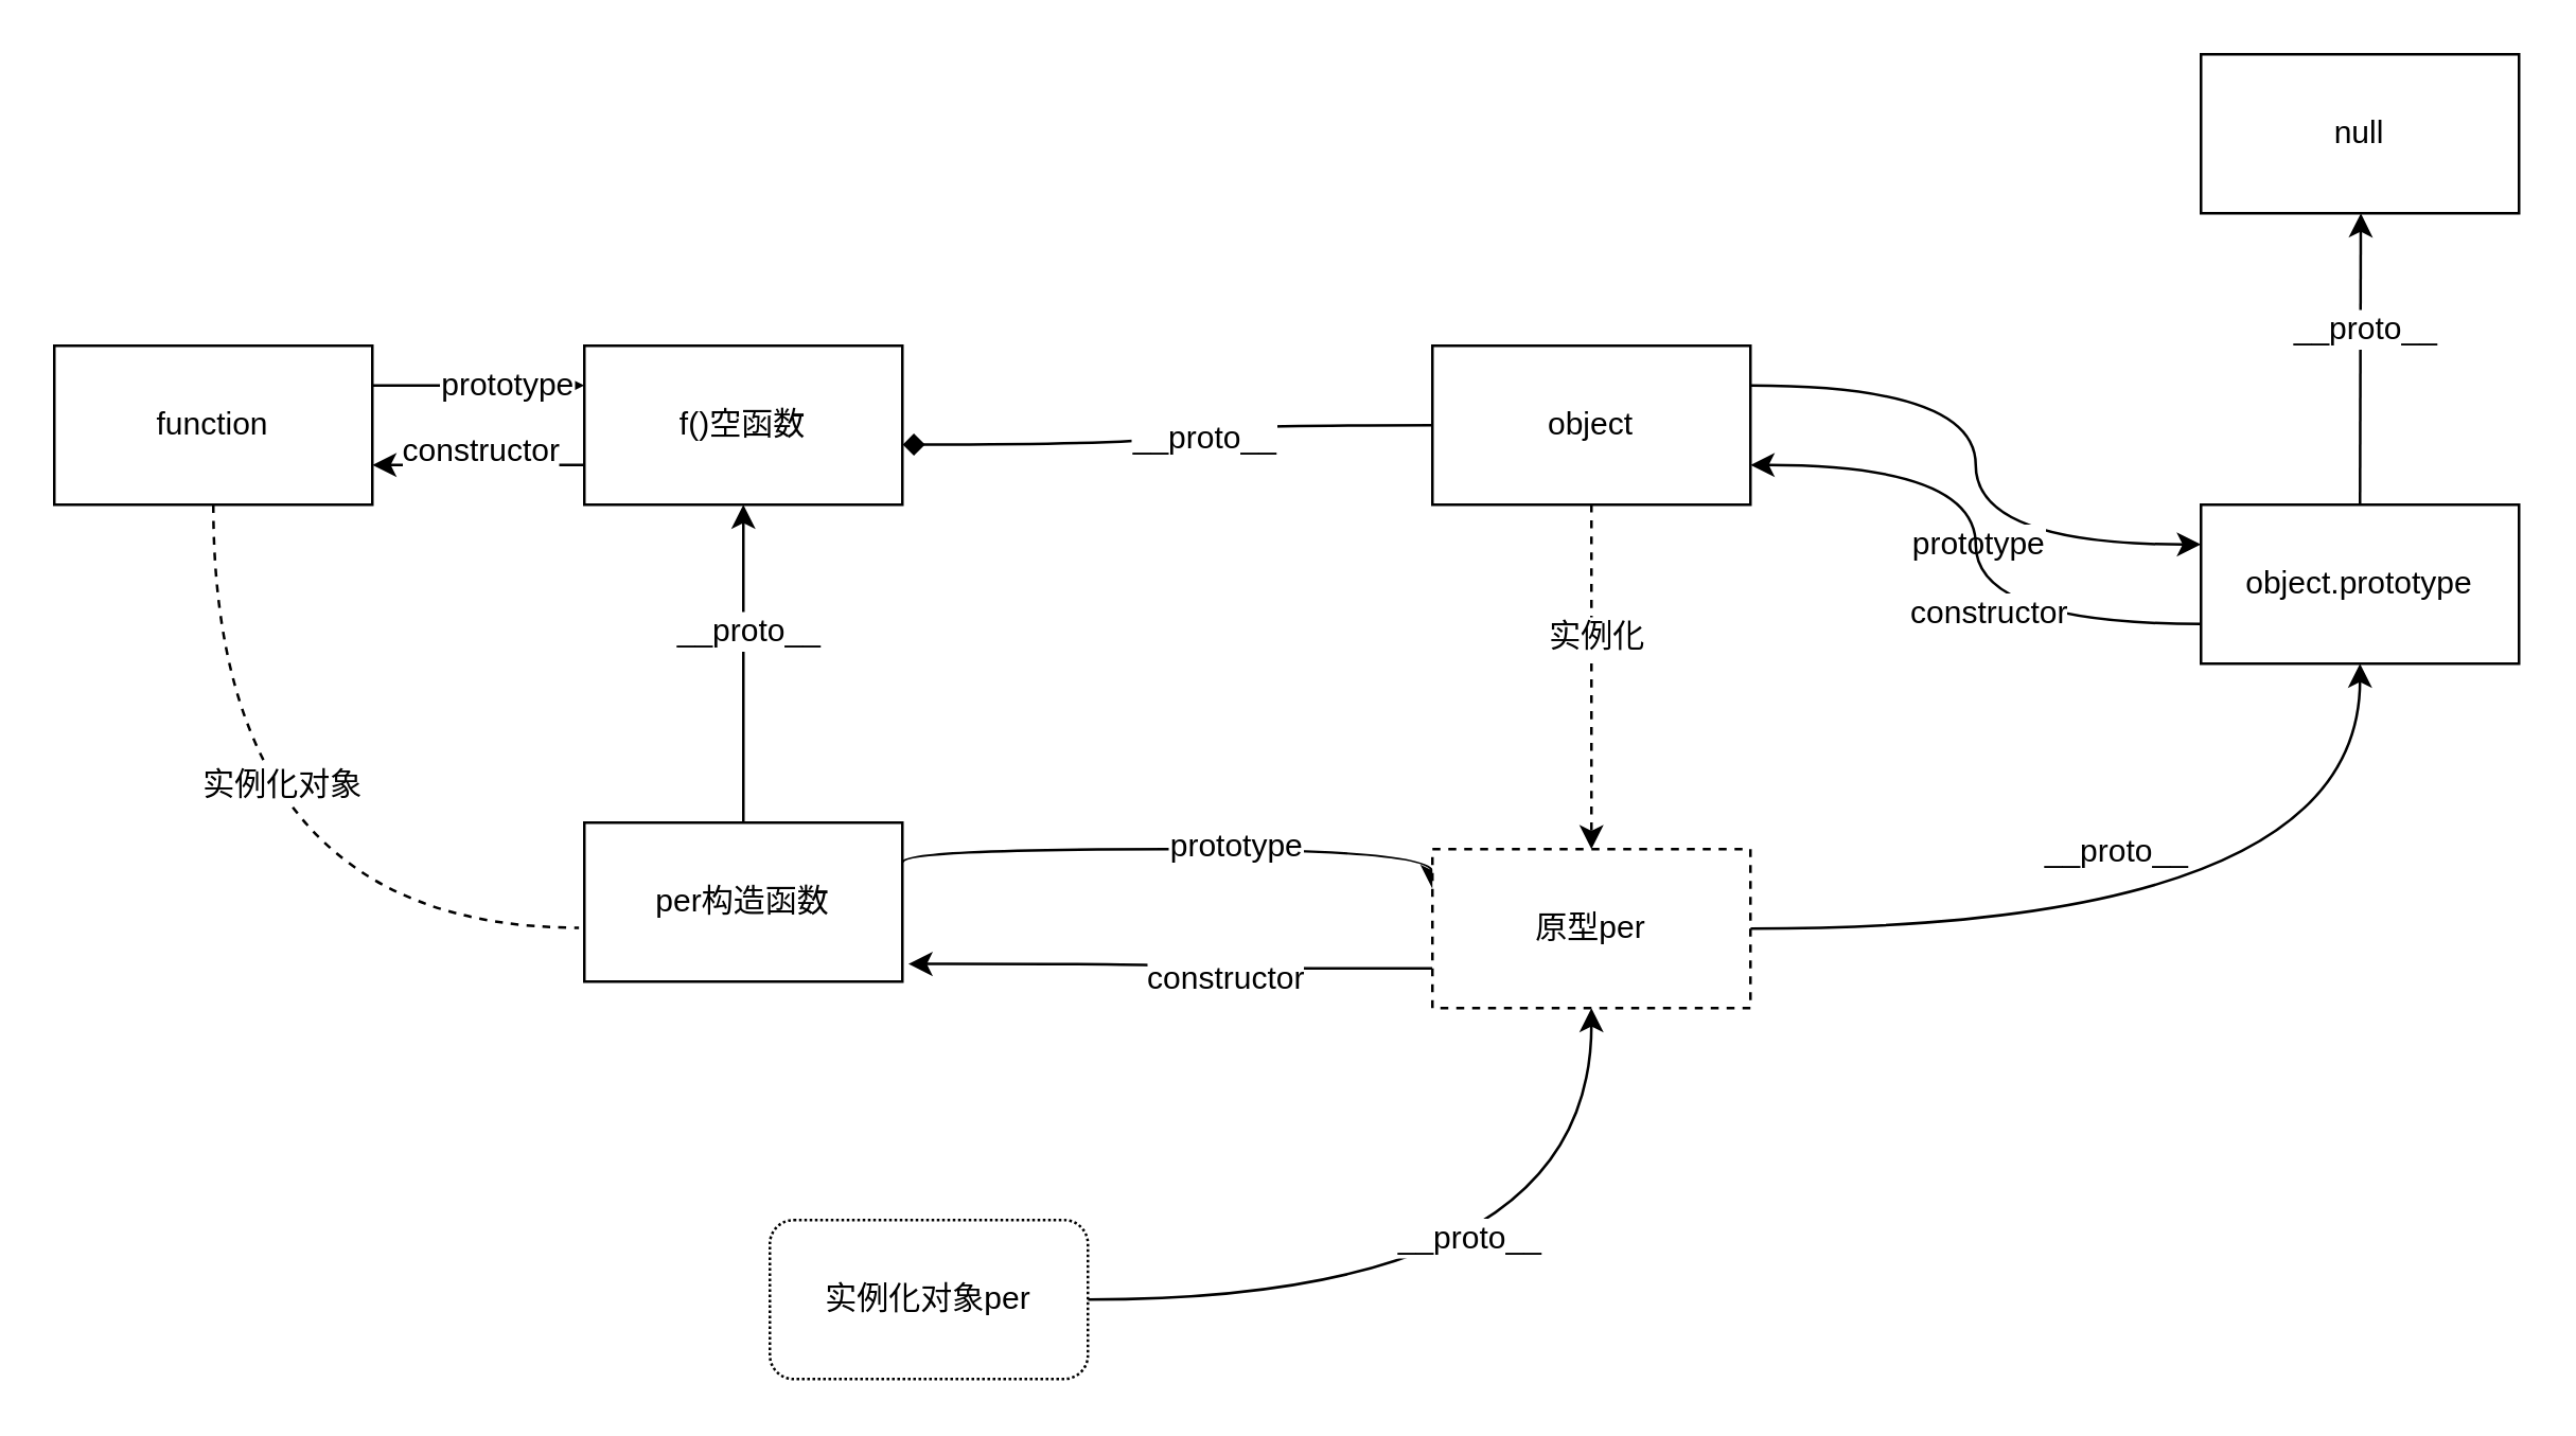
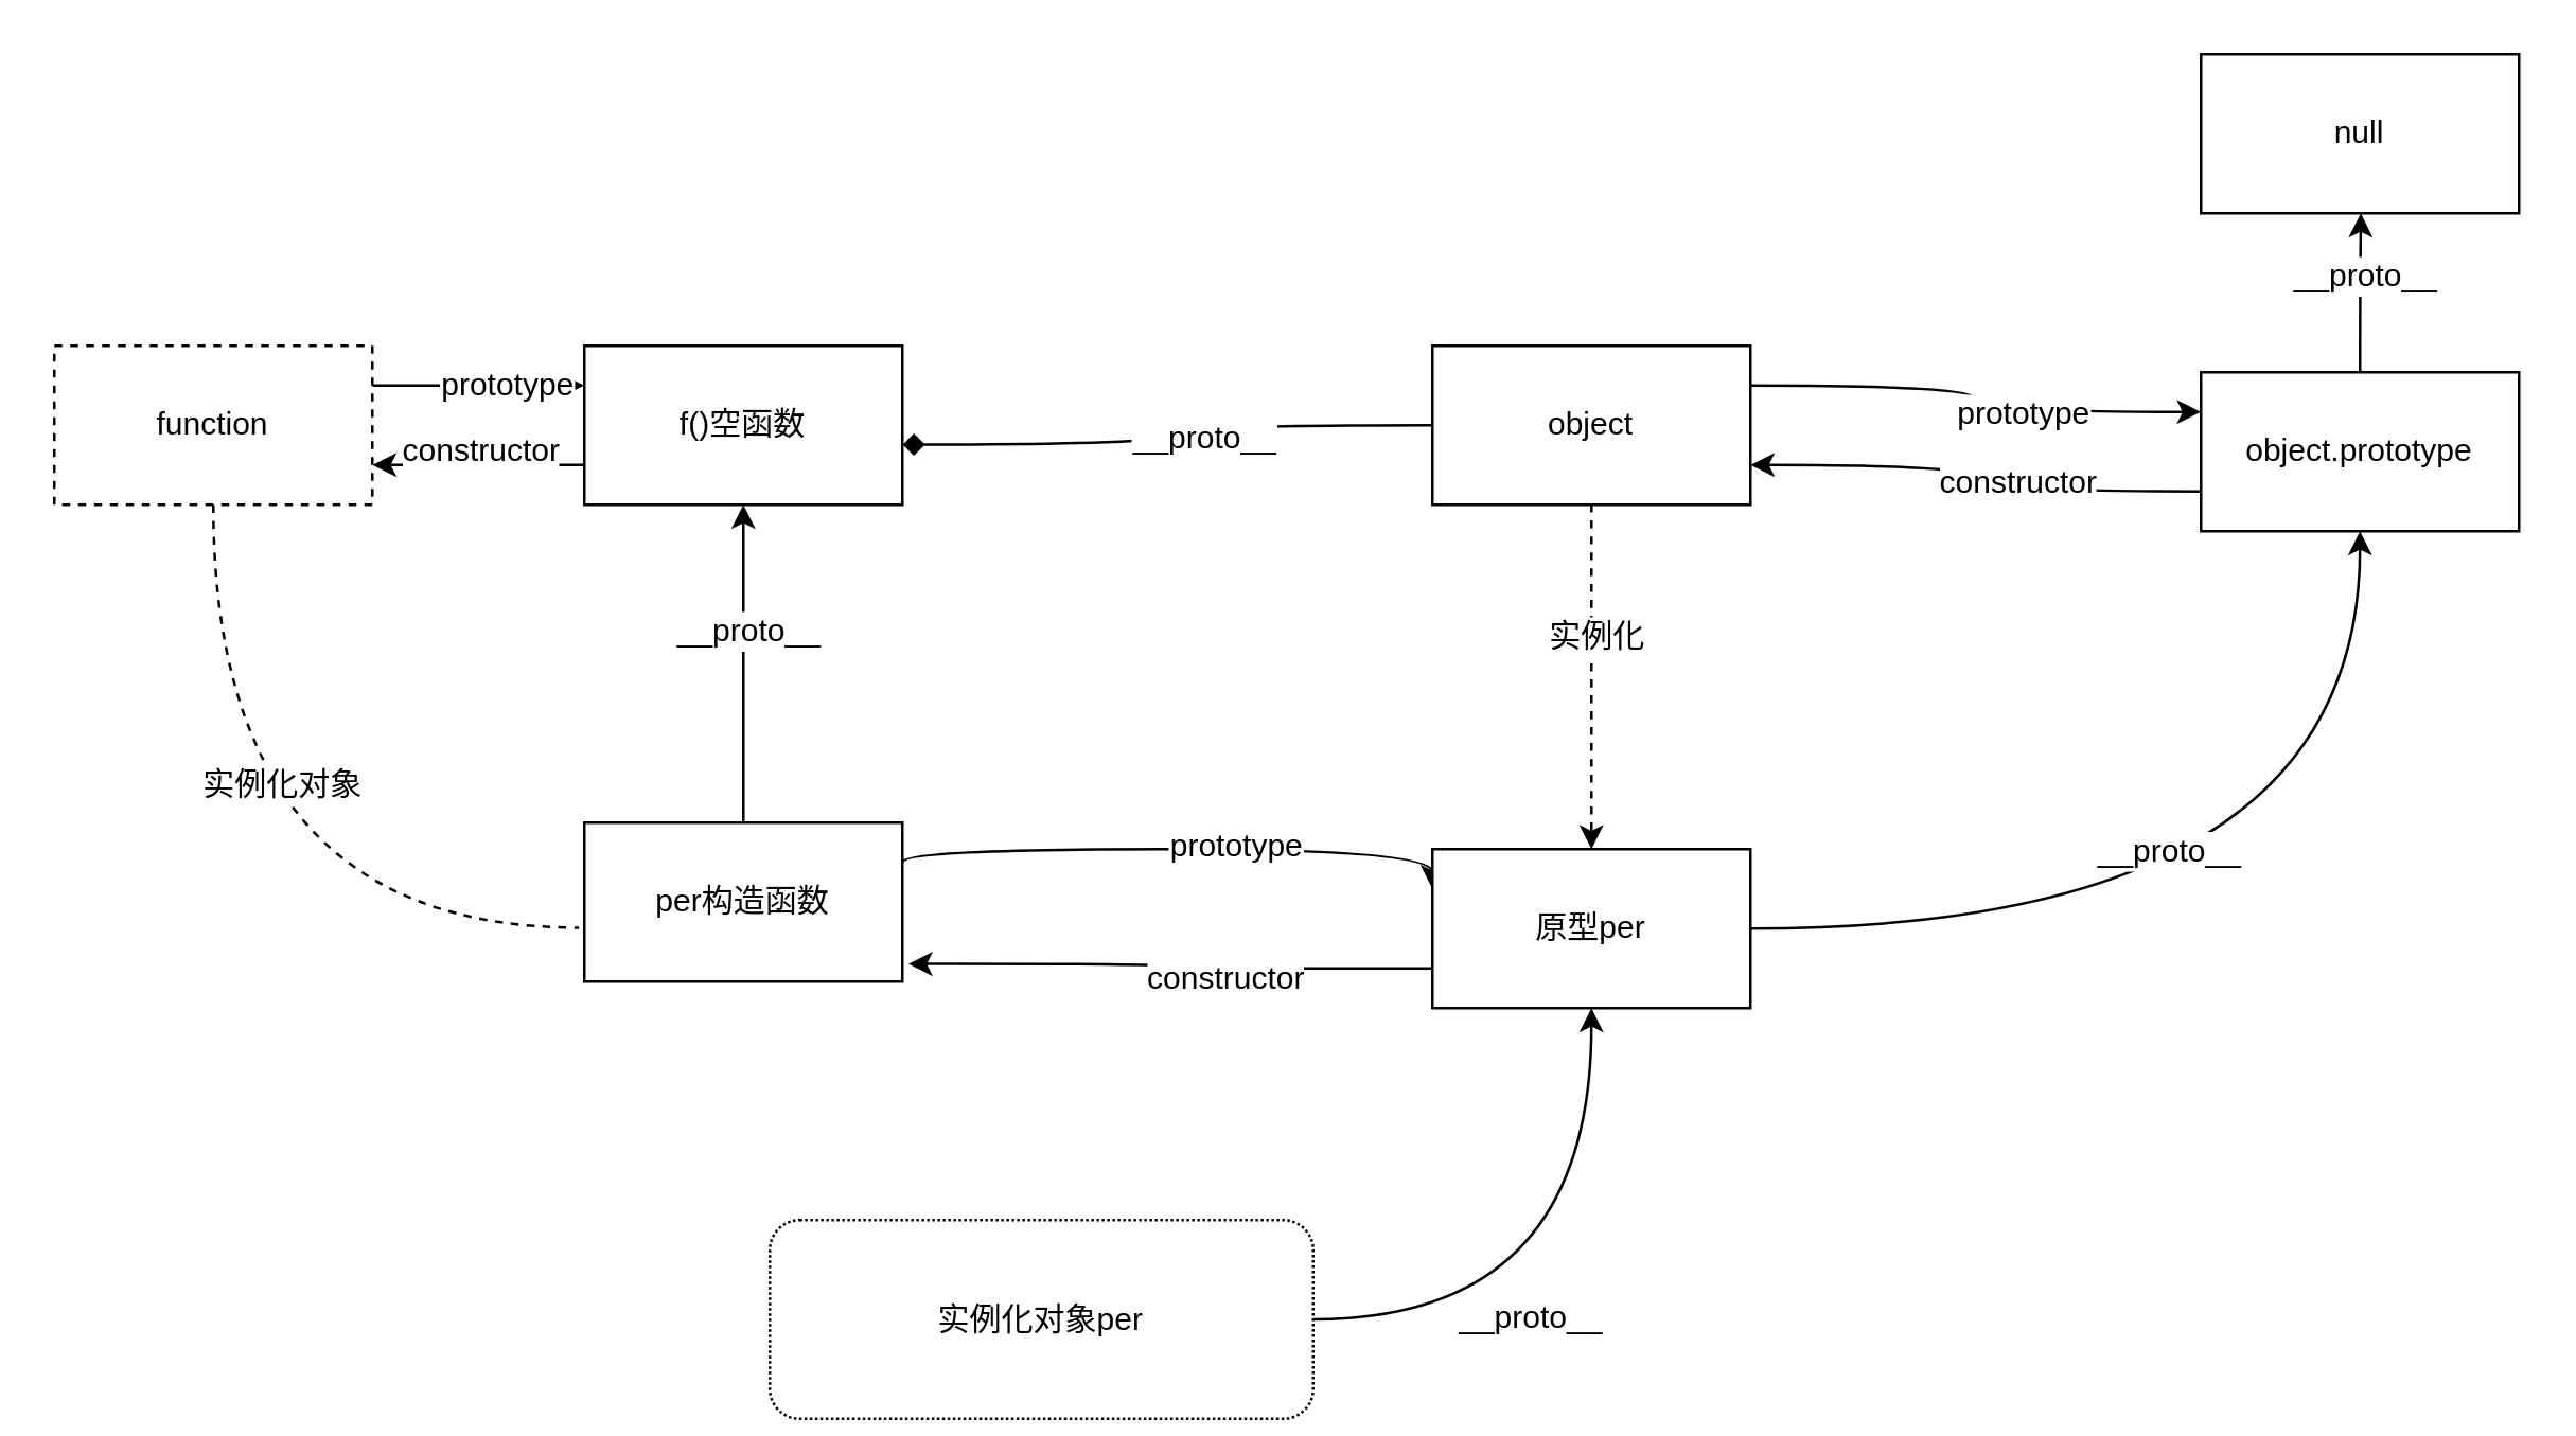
  <mxCell id="0" />
  <mxCell id="1" parent="0" />
  <mxCell id="2" style="edgeStyle=orthogonalEdgeStyle;curved=1;rounded=0;orthogonalLoop=1;jettySize=auto;html=1;entryX=0;entryY=0.25;entryDx=0;entryDy=0;exitX=1;exitY=0.25;exitDx=0;exitDy=0;" parent="1" source="6" target="14" edge="1"><mxGeometry relative="1" as="geometry"><Array as="points"><mxPoint x="340" y="320" /><mxPoint x="540" y="320" /></Array></mxGeometry></mxCell>
  <mxCell id="3" value="prototype" style="text;html=1;resizable=0;points=[];align=center;verticalAlign=middle;labelBackgroundColor=#ffffff;" parent="2" vertex="1" connectable="0"><mxGeometry x="0.185" y="2" relative="1" as="geometry"><mxPoint as="offset" /></mxGeometry></mxCell>
  <mxCell id="4" style="edgeStyle=orthogonalEdgeStyle;curved=1;rounded=0;orthogonalLoop=1;jettySize=auto;html=1;exitX=0.5;exitY=0;exitDx=0;exitDy=0;entryX=0.5;entryY=1;entryDx=0;entryDy=0;" parent="1" source="6" target="17" edge="1"><mxGeometry relative="1" as="geometry" /></mxCell>
  <mxCell id="5" value="__proto__" style="text;html=1;resizable=0;points=[];align=center;verticalAlign=middle;labelBackgroundColor=#ffffff;" parent="4" vertex="1" connectable="0"><mxGeometry x="0.221" y="-1" relative="1" as="geometry"><mxPoint as="offset" /></mxGeometry></mxCell>
  <mxCell id="6" value="per构造函数" style="rounded=0;whiteSpace=wrap;html=1;" parent="1" vertex="1"><mxGeometry x="220" y="310" width="120" height="60" as="geometry" /></mxCell>
  <mxCell id="7" style="edgeStyle=orthogonalEdgeStyle;curved=1;rounded=0;orthogonalLoop=1;jettySize=auto;html=1;" parent="1" source="9" target="14" edge="1"><mxGeometry relative="1" as="geometry" /></mxCell>
  <mxCell id="8" value="__proto__" style="text;html=1;resizable=0;points=[];align=center;verticalAlign=middle;labelBackgroundColor=#ffffff;" parent="7" vertex="1" connectable="0"><mxGeometry x="-0.05" y="24" relative="1" as="geometry"><mxPoint as="offset" /></mxGeometry></mxCell>
- <mxCell id="9" value="实例化对象per" style="rounded=1;whiteSpace=wrap;html=1;comic=0;dashed=1;dashPattern=1 1;" parent="1" vertex="1"><mxGeometry x="290" y="460" width="120" height="60" as="geometry" /></mxCell>
+ <mxCell id="9" value="实例化对象per" style="rounded=1;whiteSpace=wrap;html=1;comic=0;dashed=1;dashPattern=1 1;" parent="1" vertex="1"><mxGeometry x="290" y="460" width="205" height="75" as="geometry" /></mxCell>
  <mxCell id="10" style="edgeStyle=orthogonalEdgeStyle;curved=1;rounded=0;orthogonalLoop=1;jettySize=auto;html=1;entryX=1.019;entryY=0.889;entryDx=0;entryDy=0;entryPerimeter=0;exitX=0;exitY=0.75;exitDx=0;exitDy=0;" parent="1" source="14" target="6" edge="1"><mxGeometry relative="1" as="geometry" /></mxCell>
  <mxCell id="11" value="constructor" style="text;html=1;resizable=0;points=[];align=center;verticalAlign=middle;labelBackgroundColor=#ffffff;" parent="10" vertex="1" connectable="0"><mxGeometry x="-0.204" y="3" relative="1" as="geometry"><mxPoint as="offset" /></mxGeometry></mxCell>
  <mxCell id="12" style="edgeStyle=orthogonalEdgeStyle;curved=1;rounded=0;orthogonalLoop=1;jettySize=auto;html=1;exitX=1;exitY=0.5;exitDx=0;exitDy=0;entryX=0.5;entryY=1;entryDx=0;entryDy=0;" parent="1" source="14" target="34" edge="1"><mxGeometry relative="1" as="geometry" /></mxCell>
  <mxCell id="13" value="__proto__" style="text;html=1;resizable=0;points=[];align=center;verticalAlign=middle;labelBackgroundColor=#ffffff;" parent="12" vertex="1" connectable="0"><mxGeometry x="-0.172" y="30" relative="1" as="geometry"><mxPoint as="offset" /></mxGeometry></mxCell>
- <mxCell id="14" value="原型per" style="rounded=0;whiteSpace=wrap;html=1;dashed=1;" parent="1" vertex="1"><mxGeometry x="540" y="320" width="120" height="60" as="geometry" /></mxCell>
+ <mxCell id="14" value="原型per" style="rounded=0;whiteSpace=wrap;html=1;" parent="1" vertex="1"><mxGeometry x="540" y="320" width="120" height="60" as="geometry" /></mxCell>
  <mxCell id="15" style="edgeStyle=orthogonalEdgeStyle;curved=1;rounded=0;orthogonalLoop=1;jettySize=auto;html=1;exitX=0;exitY=0.75;exitDx=0;exitDy=0;entryX=1;entryY=0.75;entryDx=0;entryDy=0;" parent="1" source="17" target="22" edge="1"><mxGeometry relative="1" as="geometry" /></mxCell>
  <mxCell id="16" value="constructor" style="text;html=1;resizable=0;points=[];align=center;verticalAlign=middle;labelBackgroundColor=#ffffff;" parent="15" vertex="1" connectable="0"><mxGeometry x="0.324" y="1" relative="1" as="geometry"><mxPoint x="13" y="-6.5" as="offset" /></mxGeometry></mxCell>
  <mxCell id="17" value="f()空函数" style="rounded=0;whiteSpace=wrap;html=1;" parent="1" vertex="1"><mxGeometry x="220" y="130" width="120" height="60" as="geometry" /></mxCell>
  <mxCell id="18" style="edgeStyle=orthogonalEdgeStyle;curved=1;rounded=0;orthogonalLoop=1;jettySize=auto;html=1;exitX=1;exitY=0.25;exitDx=0;exitDy=0;entryX=0;entryY=0.25;entryDx=0;entryDy=0;" parent="1" source="22" target="17" edge="1"><mxGeometry relative="1" as="geometry" /></mxCell>
  <mxCell id="19" value="prototype" style="text;html=1;resizable=0;points=[];align=center;verticalAlign=middle;labelBackgroundColor=#ffffff;" parent="18" vertex="1" connectable="0"><mxGeometry x="0.239" y="1" relative="1" as="geometry"><mxPoint as="offset" /></mxGeometry></mxCell>
  <mxCell id="20" style="edgeStyle=orthogonalEdgeStyle;curved=1;rounded=0;orthogonalLoop=1;jettySize=auto;html=1;exitX=0.5;exitY=1;exitDx=0;exitDy=0;entryX=-0.017;entryY=0.661;entryDx=0;entryDy=0;entryPerimeter=0;dashed=1;endArrow=none;" parent="1" source="22" target="6" edge="1"><mxGeometry relative="1" as="geometry"><Array as="points"><mxPoint x="80" y="350" /></Array></mxGeometry></mxCell>
  <mxCell id="21" value="实例化对象" style="text;html=1;resizable=0;points=[];align=center;verticalAlign=middle;labelBackgroundColor=#ffffff;" parent="20" vertex="1" connectable="0"><mxGeometry x="-0.294" y="25" relative="1" as="geometry"><mxPoint as="offset" /></mxGeometry></mxCell>
- <mxCell id="22" value="function" style="rounded=0;whiteSpace=wrap;html=1;" parent="1" vertex="1"><mxGeometry x="20" y="130" width="120" height="60" as="geometry" /></mxCell>
+ <mxCell id="22" value="function" style="rounded=0;whiteSpace=wrap;html=1;dashed=1;" parent="1" vertex="1"><mxGeometry x="20" y="130" width="120" height="60" as="geometry" /></mxCell>
  <mxCell id="23" style="edgeStyle=orthogonalEdgeStyle;curved=1;rounded=0;orthogonalLoop=1;jettySize=auto;html=1;exitX=0;exitY=0.5;exitDx=0;exitDy=0;entryX=1.001;entryY=0.622;entryDx=0;entryDy=0;entryPerimeter=0;endArrow=diamond;" parent="1" source="29" target="17" edge="1"><mxGeometry relative="1" as="geometry" /></mxCell>
  <mxCell id="24" value="__proto__" style="text;html=1;resizable=0;points=[];align=center;verticalAlign=middle;labelBackgroundColor=#ffffff;" parent="23" vertex="1" connectable="0"><mxGeometry x="0.006" y="13" relative="1" as="geometry"><mxPoint as="offset" /></mxGeometry></mxCell>
  <mxCell id="25" style="edgeStyle=orthogonalEdgeStyle;curved=1;rounded=0;orthogonalLoop=1;jettySize=auto;html=1;exitX=0.5;exitY=1;exitDx=0;exitDy=0;entryX=0.5;entryY=0;entryDx=0;entryDy=0;dashed=1;" parent="1" source="29" target="14" edge="1"><mxGeometry relative="1" as="geometry" /></mxCell>
  <mxCell id="26" value="实例化" style="text;html=1;resizable=0;points=[];align=center;verticalAlign=middle;labelBackgroundColor=#ffffff;" parent="25" vertex="1" connectable="0"><mxGeometry x="-0.247" y="1" relative="1" as="geometry"><mxPoint as="offset" /></mxGeometry></mxCell>
  <mxCell id="27" style="edgeStyle=orthogonalEdgeStyle;curved=1;rounded=0;orthogonalLoop=1;jettySize=auto;html=1;entryX=0;entryY=0.25;entryDx=0;entryDy=0;exitX=1;exitY=0.25;exitDx=0;exitDy=0;" parent="1" source="29" target="34" edge="1"><mxGeometry relative="1" as="geometry" /></mxCell>
  <mxCell id="28" value="prototype" style="text;html=1;resizable=0;points=[];align=center;verticalAlign=middle;labelBackgroundColor=#ffffff;" parent="27" vertex="1" connectable="0"><mxGeometry x="0.248" relative="1" as="geometry"><mxPoint as="offset" /></mxGeometry></mxCell>
  <mxCell id="29" value="object" style="rounded=0;whiteSpace=wrap;html=1;" parent="1" vertex="1"><mxGeometry x="540" y="130" width="120" height="60" as="geometry" /></mxCell>
  <mxCell id="30" style="edgeStyle=orthogonalEdgeStyle;curved=1;rounded=0;orthogonalLoop=1;jettySize=auto;html=1;exitX=0;exitY=0.75;exitDx=0;exitDy=0;entryX=1;entryY=0.75;entryDx=0;entryDy=0;" parent="1" source="34" target="29" edge="1"><mxGeometry relative="1" as="geometry" /></mxCell>
  <mxCell id="31" value="constructor" style="text;html=1;resizable=0;points=[];align=center;verticalAlign=middle;labelBackgroundColor=#ffffff;" parent="30" vertex="1" connectable="0"><mxGeometry x="-0.219" y="-4" relative="1" as="geometry"><mxPoint as="offset" /></mxGeometry></mxCell>
  <mxCell id="32" style="edgeStyle=orthogonalEdgeStyle;curved=1;rounded=0;orthogonalLoop=1;jettySize=auto;html=1;exitX=0.5;exitY=0;exitDx=0;exitDy=0;shadow=0;comic=0;" parent="1" source="34" edge="1"><mxGeometry relative="1" as="geometry"><mxPoint x="890.333" y="80" as="targetPoint" /></mxGeometry></mxCell>
  <mxCell id="33" value="__proto__" style="text;html=1;resizable=0;points=[];align=center;verticalAlign=middle;labelBackgroundColor=#ffffff;" parent="32" vertex="1" connectable="0"><mxGeometry x="0.21" y="-1" relative="1" as="geometry"><mxPoint as="offset" /></mxGeometry></mxCell>
- <mxCell id="34" value="object.prototype" style="rounded=0;whiteSpace=wrap;html=1;" parent="1" vertex="1"><mxGeometry x="830" y="190" width="120" height="60" as="geometry" /></mxCell>
+ <mxCell id="34" value="object.prototype" style="rounded=0;whiteSpace=wrap;html=1;" parent="1" vertex="1"><mxGeometry x="830" y="140" width="120" height="60" as="geometry" /></mxCell>
  <mxCell id="35" value="null" style="rounded=0;whiteSpace=wrap;html=1;" parent="1" vertex="1"><mxGeometry x="830" y="20" width="120" height="60" as="geometry" /></mxCell>
